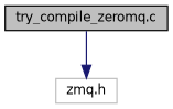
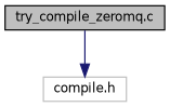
  digraph {
    node [fontname=Helvetica fontsize=10 shape=record style=filled]
    n1 [color=black fillcolor=grey75 fontcolor=black height=0.2 label="try_compile_zeromq.c" width=0.4]
-   n2 [color=grey75 fillcolor=white height=0.2 label="zmq.h" width=0.4]
+   n2 [color=grey75 fillcolor=white height=0.2 label="compile.h" width=0.4]
    n1 -> n2 [color=midnightblue fontname=Helvetica fontsize=10 labelfontname=Helvetica labelfontsize=10 style=solid]
  }
